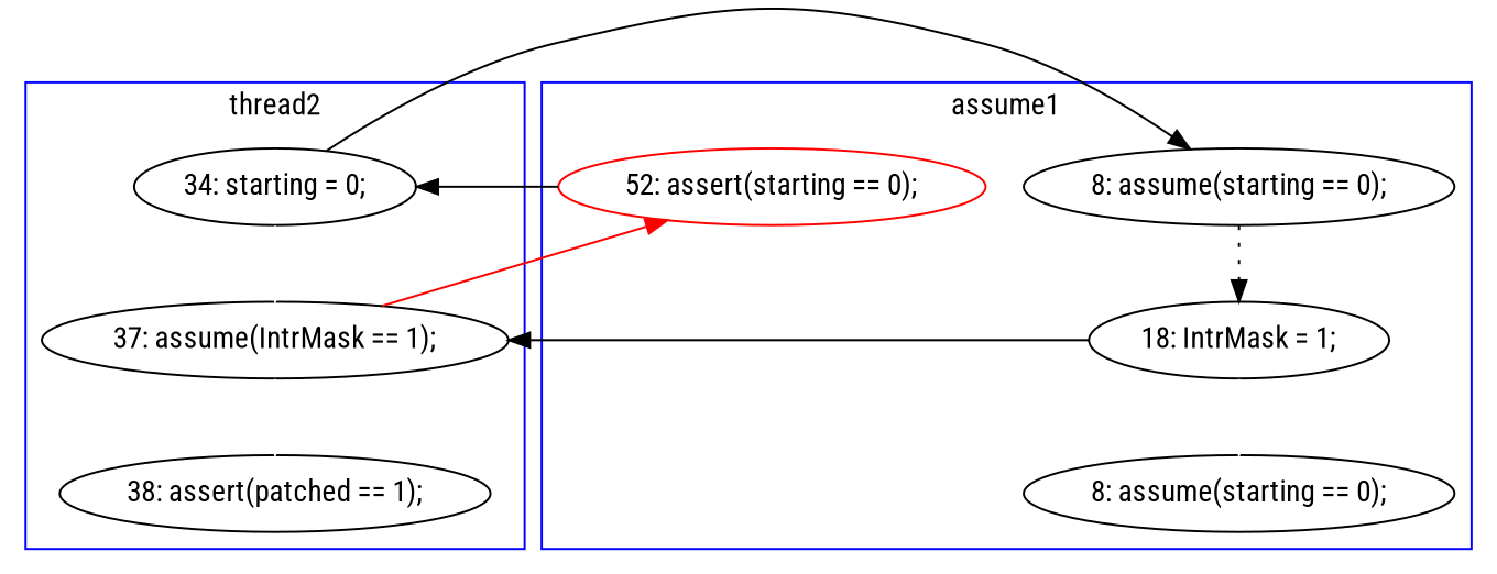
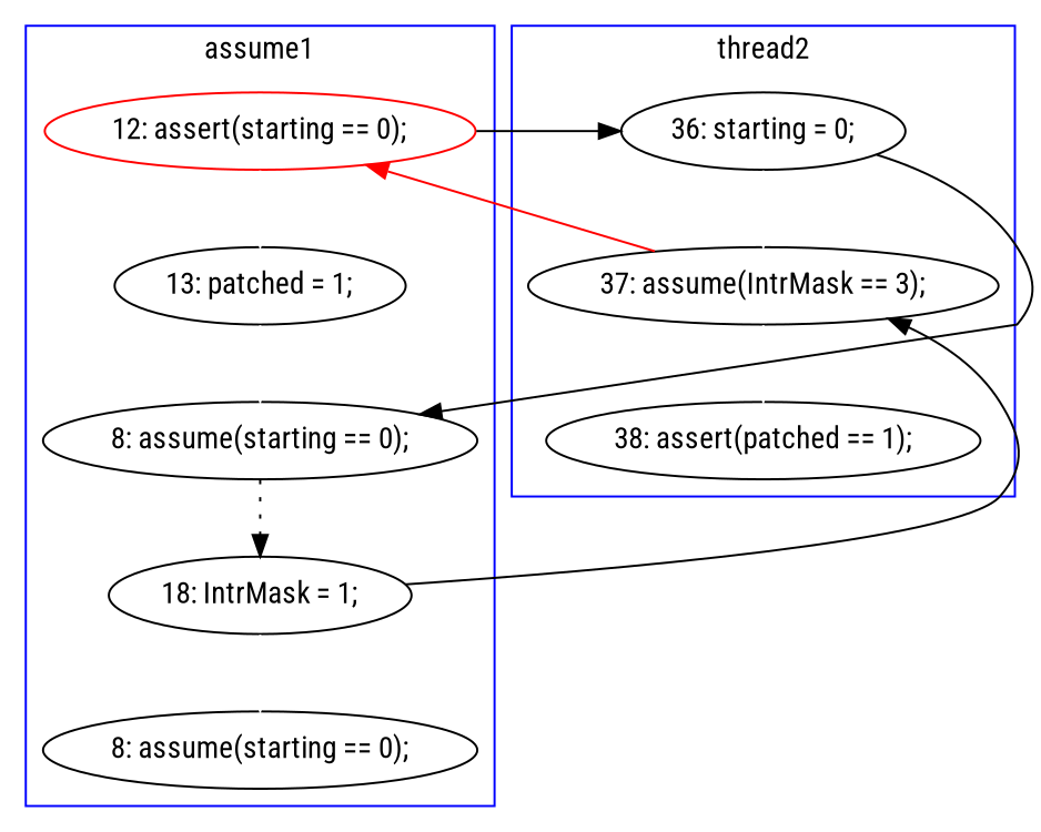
  digraph {
    fontname="Roboto Condensed"
    node [fontname="Roboto Condensed"]
    edge [color=white fontname="Roboto Condensed" style=solid]
-   n1 [label="37: assume(IntrMask == 1);"]
-   n2 [label="34: starting = 0;"]
+   n1 [label="37: assume(IntrMask == 3);"]
+   n2 [label="36: starting = 0;"]
    n3 [label="38: assert(patched == 1);"]
    n4 [label="8: assume(starting == 0);"]
    n5 [label="18: IntrMask = 1;"]
-   n6 [color=red label="52: assert(starting == 0);"]
+   n6 [color=red label="12: assert(starting == 0);"]
+   n7 [label="13: patched = 1;"]
    n8 [label="8: assume(starting == 0);"]
    subgraph cluster_1 {
      color=blue
      label=thread2
      n1
      n2
      n3
    }
    subgraph cluster_2 {
      color=blue
      label=assume1
      n4
      n5
      n6
+     n7
      n8
    }
    n1 -> n3
    n1 -> n6 [color=red constraint=false]
    n2 -> n1
    n2 -> n4 [color=black constraint=false]
    n4 -> n5 [color=black style=dotted]
    n5 -> n1 [color=black constraint=false]
    n5 -> n8
    n6 -> n2 [color=black constraint=false]
+   n6 -> n7
+   n7 -> n4
  }
